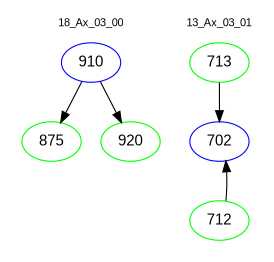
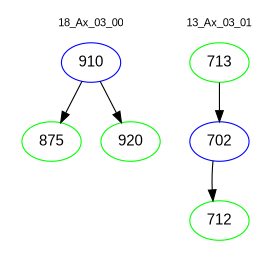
  digraph {
    fontname="Liberation Sans"
    node [color=green fontname="Liberation Sans"]
    edge [color=black fontname="Liberation Sans"]
    n1 [color=blue label=910]
    n2 [label=875]
    n3 [label=920]
    n4 [color=blue label=702]
    n5 [label=713]
    n6 [label=712]
    subgraph cluster_1 {
      color=white
      fontsize=10
      label="18_Ax_03_00"
      n1
      n2
      n3
    }
    subgraph cluster_2 {
      color=white
      fontsize=10
      label="13_Ax_03_01"
      n4
      n5
      n6
    }
    n1 -> n2
    n1 -> n3
-   n6 -> n4
+   n4 -> n6
    n5 -> n4
  }
